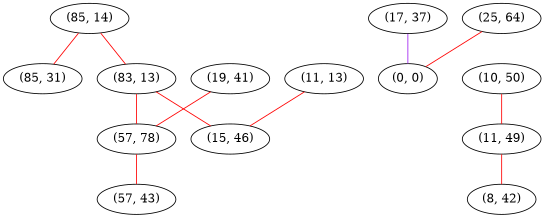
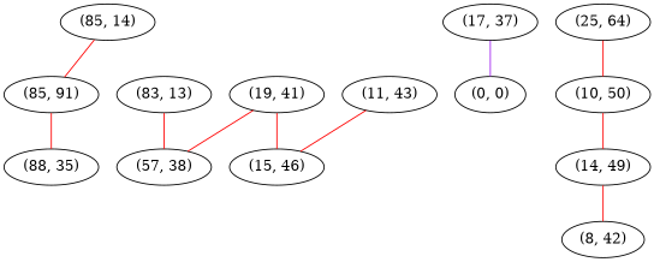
  graph {
    edge [color=red weight=1]
    "(85, 14)"
-   "(85, 31)"
+   "(85, 31)" [label="(85, 91)"]
    "(83, 13)"
-   "(57, 38)" [label="(57, 78)"]
+   "(88, 35)"
+   "(57, 38)"
    "(17, 37)"
    "(0, 0)"
    "(19, 41)"
    "(15, 46)"
-   "(57, 43)"
-   "(11, 43)" [label="(11, 13)"]
+   "(11, 43)"
    n12 [label="(25, 64)"]
    n13 [label="(10, 50)"]
-   "(11, 49)"
+   "(11, 49)" [label="(14, 49)"]
    n15 [label="(8, 42)"]
    "(85, 14)" -- "(85, 31)"
-   "(85, 14)" -- "(83, 13)"
+   "(85, 31)" -- "(88, 35)"
    "(83, 13)" -- "(57, 38)"
-   "(57, 38)" -- "(57, 43)"
    "(17, 37)" -- "(0, 0)" [color=purple weight=4]
    "(19, 41)" -- "(57, 38)"
-   "(83, 13)" -- "(15, 46)"
+   "(19, 41)" -- "(15, 46)"
    "(11, 43)" -- "(15, 46)"
-   n12 -- "(0, 0)"
+   n12 -- n13
    n13 -- "(11, 49)"
    "(11, 49)" -- n15
  }
